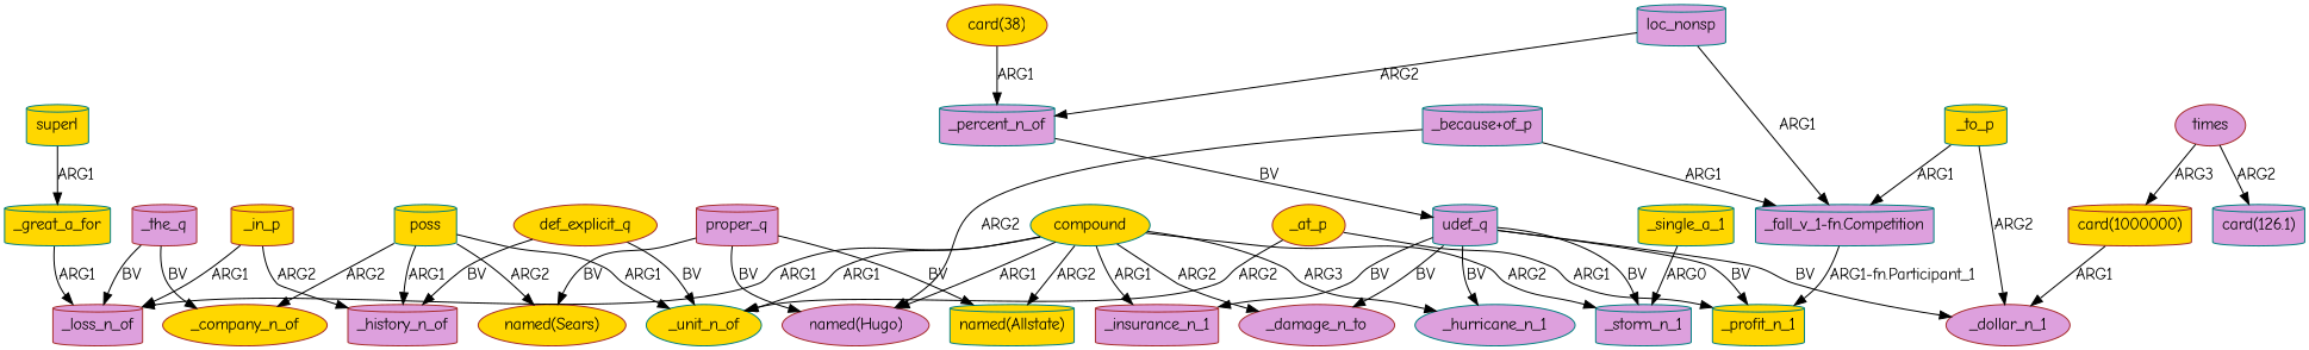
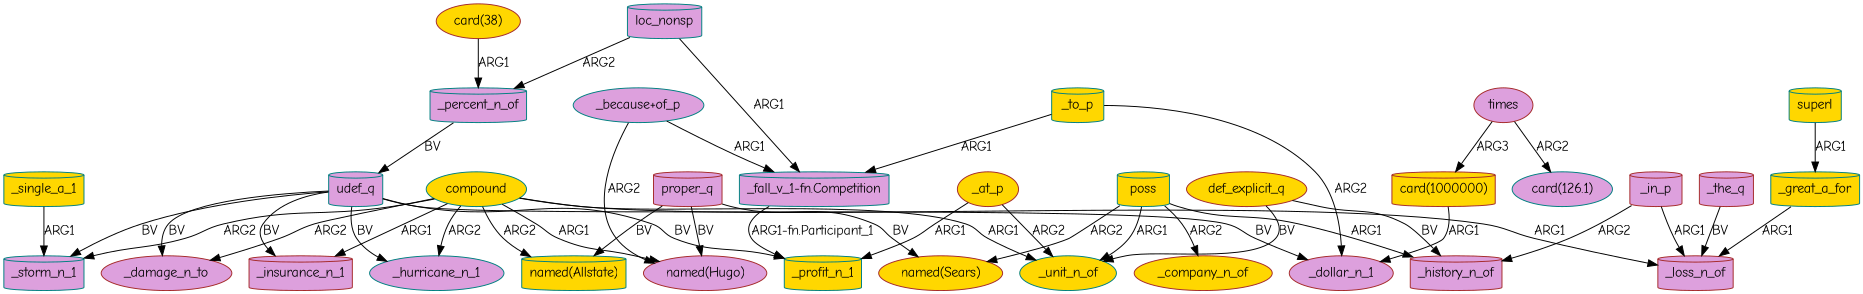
  digraph {
    fontname="Comic Neue"
    node [color=teal fillcolor=plum fontname="Comic Neue" shape=cylinder style=filled]
    edge [fontname="Comic Neue"]
    "named(Allstate)" [fillcolor=gold]
    proper_q [color=brown]
    "named(Hugo)" [color=brown shape=ellipse]
    "named(Sears)" [color=brown fillcolor=gold shape=ellipse]
    udef_q
    _insurance_n_1 [color=brown]
    _profit_n_1 [fillcolor=gold]
    _hurricane_n_1 [shape=ellipse]
    _dollar_n_1 [color=brown shape=ellipse]
    _storm_n_1
    _damage_n_to [color=brown shape=ellipse]
    _percent_n_of
    _at_p [color=brown fillcolor=gold shape=ellipse]
    _unit_n_of [fillcolor=gold shape=ellipse]
    _to_p [fillcolor=gold]
    "_fall_v_1-fn.Competition"
    compound [fillcolor=gold shape=ellipse]
    _loss_n_of [color=brown]
    _the_q [color=brown]
    _company_n_of [color=brown fillcolor=gold shape=ellipse]
    times [color=brown shape=ellipse]
-   "card(126.1)"
+   "card(126.1)" [shape=ellipse]
    "card(1000000)" [color=brown fillcolor=gold]
    loc_nonsp
    "card(38)" [color=brown fillcolor=gold shape=ellipse]
    superl [fillcolor=gold]
    _great_a_for [fillcolor=gold]
-   _in_p [color=brown fillcolor=gold]
+   _in_p [color=brown]
    _history_n_of [color=brown]
-   "_because+of_p"
+   "_because+of_p" [shape=ellipse]
    poss [fillcolor=gold]
    def_explicit_q [color=brown fillcolor=gold shape=ellipse]
    _single_a_1 [fillcolor=gold]
    proper_q -> "named(Allstate)" [label=BV]
    proper_q -> "named(Hugo)" [label=BV]
    proper_q -> "named(Sears)" [label=BV]
    udef_q -> _insurance_n_1 [label=BV]
    udef_q -> _profit_n_1 [label=BV]
    udef_q -> _hurricane_n_1 [label=BV]
    udef_q -> _dollar_n_1 [label=BV]
    udef_q -> _storm_n_1 [label=BV]
    udef_q -> _damage_n_to [label=BV]
    _percent_n_of -> udef_q [label=BV]
    _at_p -> _profit_n_1 [label=ARG1]
    _at_p -> _unit_n_of [label=ARG2]
    _to_p -> _dollar_n_1 [label=ARG2]
    _to_p -> "_fall_v_1-fn.Competition" [label=ARG1]
    "_fall_v_1-fn.Competition" -> _profit_n_1 [label="ARG1-fn.Participant_1"]
    compound -> "named(Allstate)" [label=ARG2]
    compound -> "named(Hugo)" [label=ARG1]
    compound -> _insurance_n_1 [label=ARG1]
-   compound -> _hurricane_n_1 [label=ARG3]
+   compound -> _hurricane_n_1 [label=ARG2]
    compound -> _storm_n_1 [label=ARG2]
    compound -> _damage_n_to [label=ARG2]
    compound -> _unit_n_of [label=ARG1]
    compound -> _loss_n_of [label=ARG1]
    _the_q -> _loss_n_of [label=BV]
-   _the_q -> _company_n_of [label=BV]
    times -> "card(126.1)" [label=ARG2]
    times -> "card(1000000)" [label=ARG3]
    "card(1000000)" -> _dollar_n_1 [label=ARG1]
    loc_nonsp -> _percent_n_of [label=ARG2]
    loc_nonsp -> "_fall_v_1-fn.Competition" [label=ARG1]
    "card(38)" -> _percent_n_of [label=ARG1]
    superl -> _great_a_for [label=ARG1]
    _great_a_for -> _loss_n_of [label=ARG1]
    _in_p -> _loss_n_of [label=ARG1]
    _in_p -> _history_n_of [label=ARG2]
    "_because+of_p" -> "named(Hugo)" [label=ARG2]
    "_because+of_p" -> "_fall_v_1-fn.Competition" [label=ARG1]
    poss -> "named(Sears)" [label=ARG2]
    poss -> _unit_n_of [label=ARG1]
    poss -> _company_n_of [label=ARG2]
    poss -> _history_n_of [label=ARG1]
    def_explicit_q -> _unit_n_of [label=BV]
    def_explicit_q -> _history_n_of [label=BV]
-   _single_a_1 -> _storm_n_1 [label=ARG0]
+   _single_a_1 -> _storm_n_1 [label=ARG1]
  }
